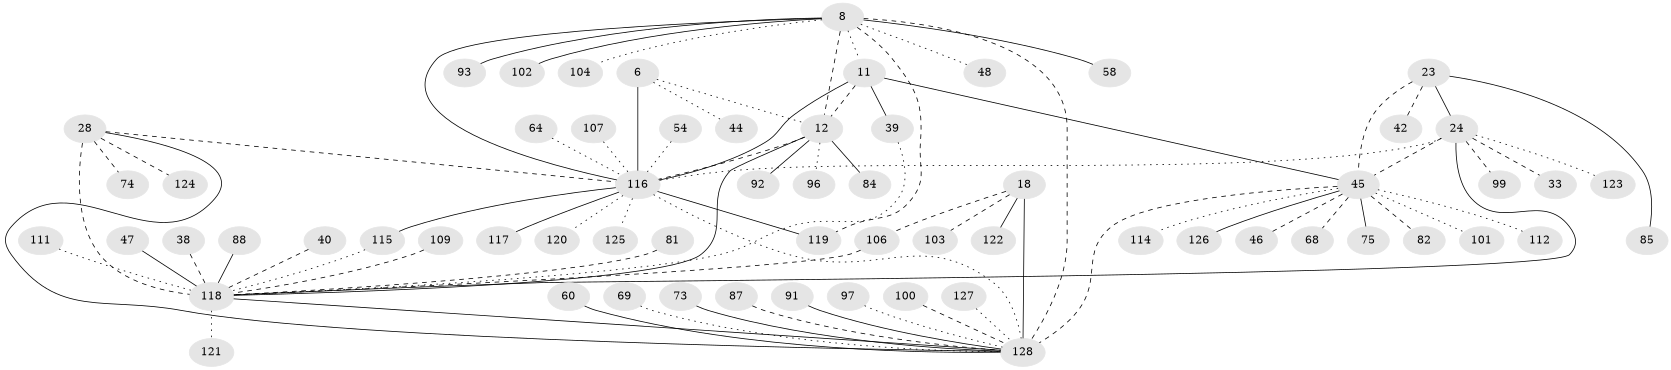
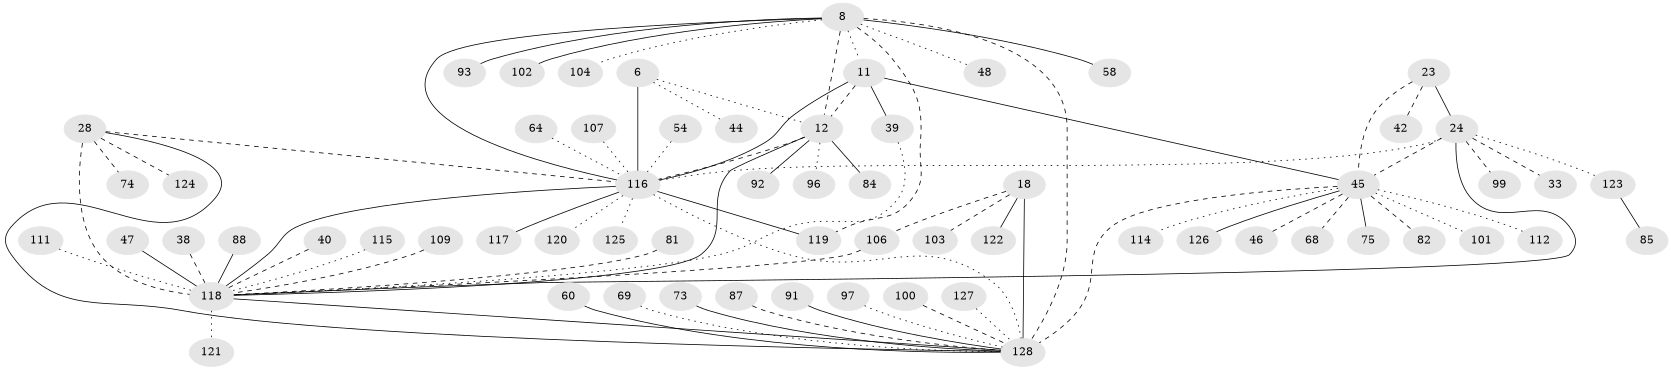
  graph {
    node [color=gray90 style=filled]
    edge [style=solid]
    6 [super="+2"]
    12 [super="+9"]
    44
    116 [super="+66+108+4+113"]
    84
    92
    96 [super="+80"]
    118 [super="+78+30"]
    119 [super="+63"]
    128 [super="+17+56"]
    117
    120 [super="+51"]
    125
    8 [super="+7"]
    11 [super="+10"]
    48
    58
    93
    102 [super="+95"]
    104
    39
    45 [super="+21+31"]
    46
    68
    75
    82
    101 [super="+37"]
    112 [super="+61+86"]
    114
    126 [super="+65"]
    121 [super="+89"]
    18 [super="+13"]
    103 [super="+73"]
    106 [super="+67"]
    122
    23 [super="+19"]
    24 [super="+22"]
    42
    85
    33
    99
    123 [super="+110"]
    28 [super="+26"]
    74
    124
    38 [super="+32"]
    40 [super="+36"]
    47
    54
    60
    64
    69 [super="+50"]
    n53 [label=73]
    81 [super="+41"]
    87
    88
    91 [super="+72"]
    97 [super="+35"]
    100 [super="+77"]
    107
    109
    111
    115
    127 [super="+105"]
    6 -- 12 [style=dotted]
    6 -- 44 [style=dotted]
    6 -- 116 [weight=8]
    12 -- 116 [style=dashed]
    12 -- 84
    12 -- 92
    12 -- 96 [style=dotted]
    12 -- 118 [weight=2]
-   116 -- 115
+   116 -- 118
    116 -- 119
    116 -- 128 [style=dotted]
    116 -- 117
    116 -- 120 [style=dotted]
    116 -- 125 [style=dotted]
    118 -- 128
    118 -- 121 [style=dotted]
    8 -- 12 [style=dashed weight=4]
    8 -- 116
    8 -- 119 [style=dashed]
    8 -- 128 [style=dashed]
    8 -- 11 [style=dotted weight=4]
    8 -- 48 [style=dotted]
    8 -- 58
    8 -- 93
    8 -- 102
    8 -- 104 [style=dotted]
    11 -- 12 [style=dashed weight=4]
    11 -- 116
    11 -- 39
    11 -- 45
    39 -- 118 [style=dotted]
    45 -- 128 [style=dashed weight=2]
    45 -- 46 [style=dashed]
    45 -- 68 [style=dashed]
    45 -- 75
    45 -- 82 [style=dashed]
    45 -- 101 [style=dotted]
    45 -- 112 [style=dotted]
    45 -- 114 [style=dotted]
    45 -- 126
    18 -- 128 [weight=8]
    18 -- 103 [style=dashed]
    18 -- 106 [style=dashed]
    18 -- 122
    106 -- 118 [style=dashed]
    23 -- 45 [style=dashed weight=4]
    23 -- 24 [weight=4]
    23 -- 42 [style=dashed]
-   23 -- 85
+   123 -- 85
    24 -- 116 [style=dotted]
    24 -- 118
    24 -- 45 [style=dashed weight=4]
    24 -- 33 [style=dashed]
    24 -- 99 [style=dashed]
    24 -- 123 [style=dotted]
    28 -- 116 [style=dashed]
    28 -- 118 [style=dashed weight=9]
    28 -- 128
    28 -- 74 [style=dashed]
    28 -- 124 [style=dashed]
    38 -- 118 [style=dashed]
    40 -- 118 [style=dashed]
    47 -- 118
    54 -- 116 [style=dotted]
    60 -- 128
    64 -- 116 [style=dotted]
    69 -- 128 [style=dotted]
    n53 -- 128
    81 -- 118 [style=dashed]
    87 -- 128 [style=dashed]
    88 -- 118
    91 -- 128
    97 -- 128 [style=dotted]
    100 -- 128 [style=dashed]
    107 -- 116 [style=dotted]
    109 -- 118 [style=dashed]
    111 -- 118 [style=dotted]
    115 -- 118 [style=dotted]
    127 -- 128 [style=dotted]
  }
